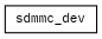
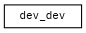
  digraph {
    rankdir=LR
    fontname="IBM Plex Mono"
-   n1 [color=black fillcolor=white fontname="IBM Plex Mono" fontsize=10 height=0.2 label=sdmmc_dev shape=record style=filled width=0.4]
+   n1 [color=black fillcolor=white fontname="IBM Plex Mono" fontsize=10 height=0.2 label=dev_dev shape=record style=filled width=0.4]
  }
